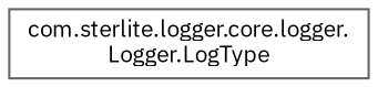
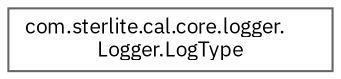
  digraph {
    rankdir=LR
    fontname="IBM Plex Sans"
-   n1 [color=grey40 fillcolor=white fontname="IBM Plex Sans" fontsize=10 height=0.2 label="com.sterlite.logger.core.logger.\lLogger.LogType" shape=box style=filled width=0.4]
+   n1 [color=grey40 fillcolor=white fontname="IBM Plex Sans" fontsize=10 height=0.2 label="com.sterlite.cal.core.logger.\lLogger.LogType" shape=box style=filled width=0.4]
  }
